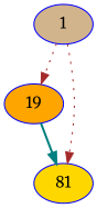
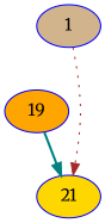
  strict digraph {
    fontname=Merriweather
    node [color=blue fontname=Merriweather style=filled]
    edge [color=brown fontname=Merriweather style=dotted]
    n1 [entry=true fillcolor=tan label=1]
    19 [fillcolor=orange]
-   21 [fillcolor=gold label=81]
-   n1 -> 19 [cond=true]
+   21 [fillcolor=gold]
    n1 -> 21 [cond=false]
    19 -> 21 [color=teal style=bold]
  }
